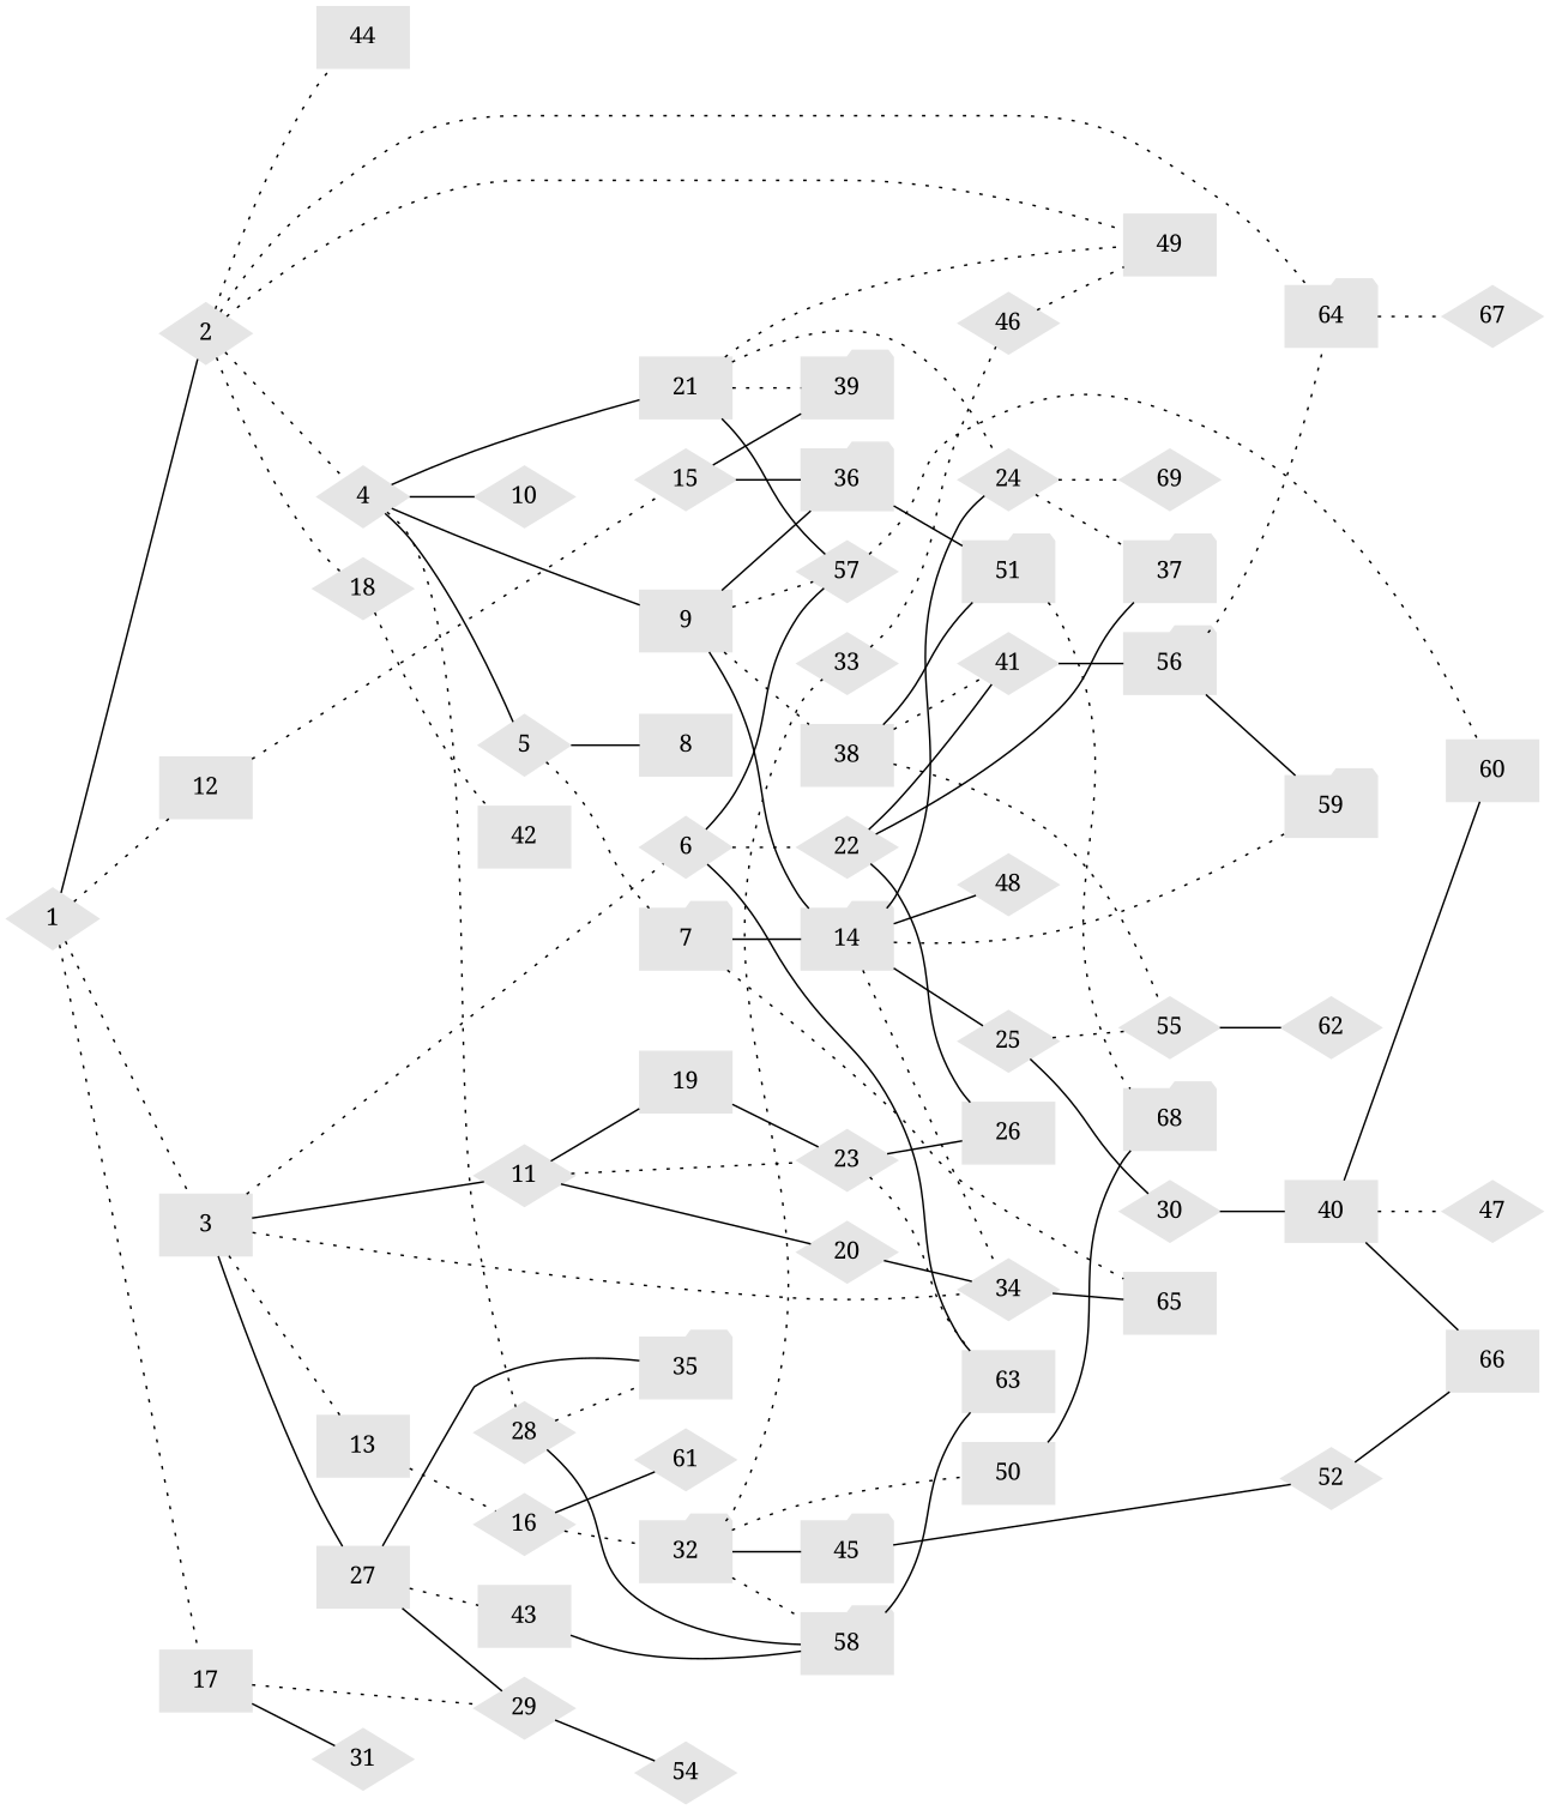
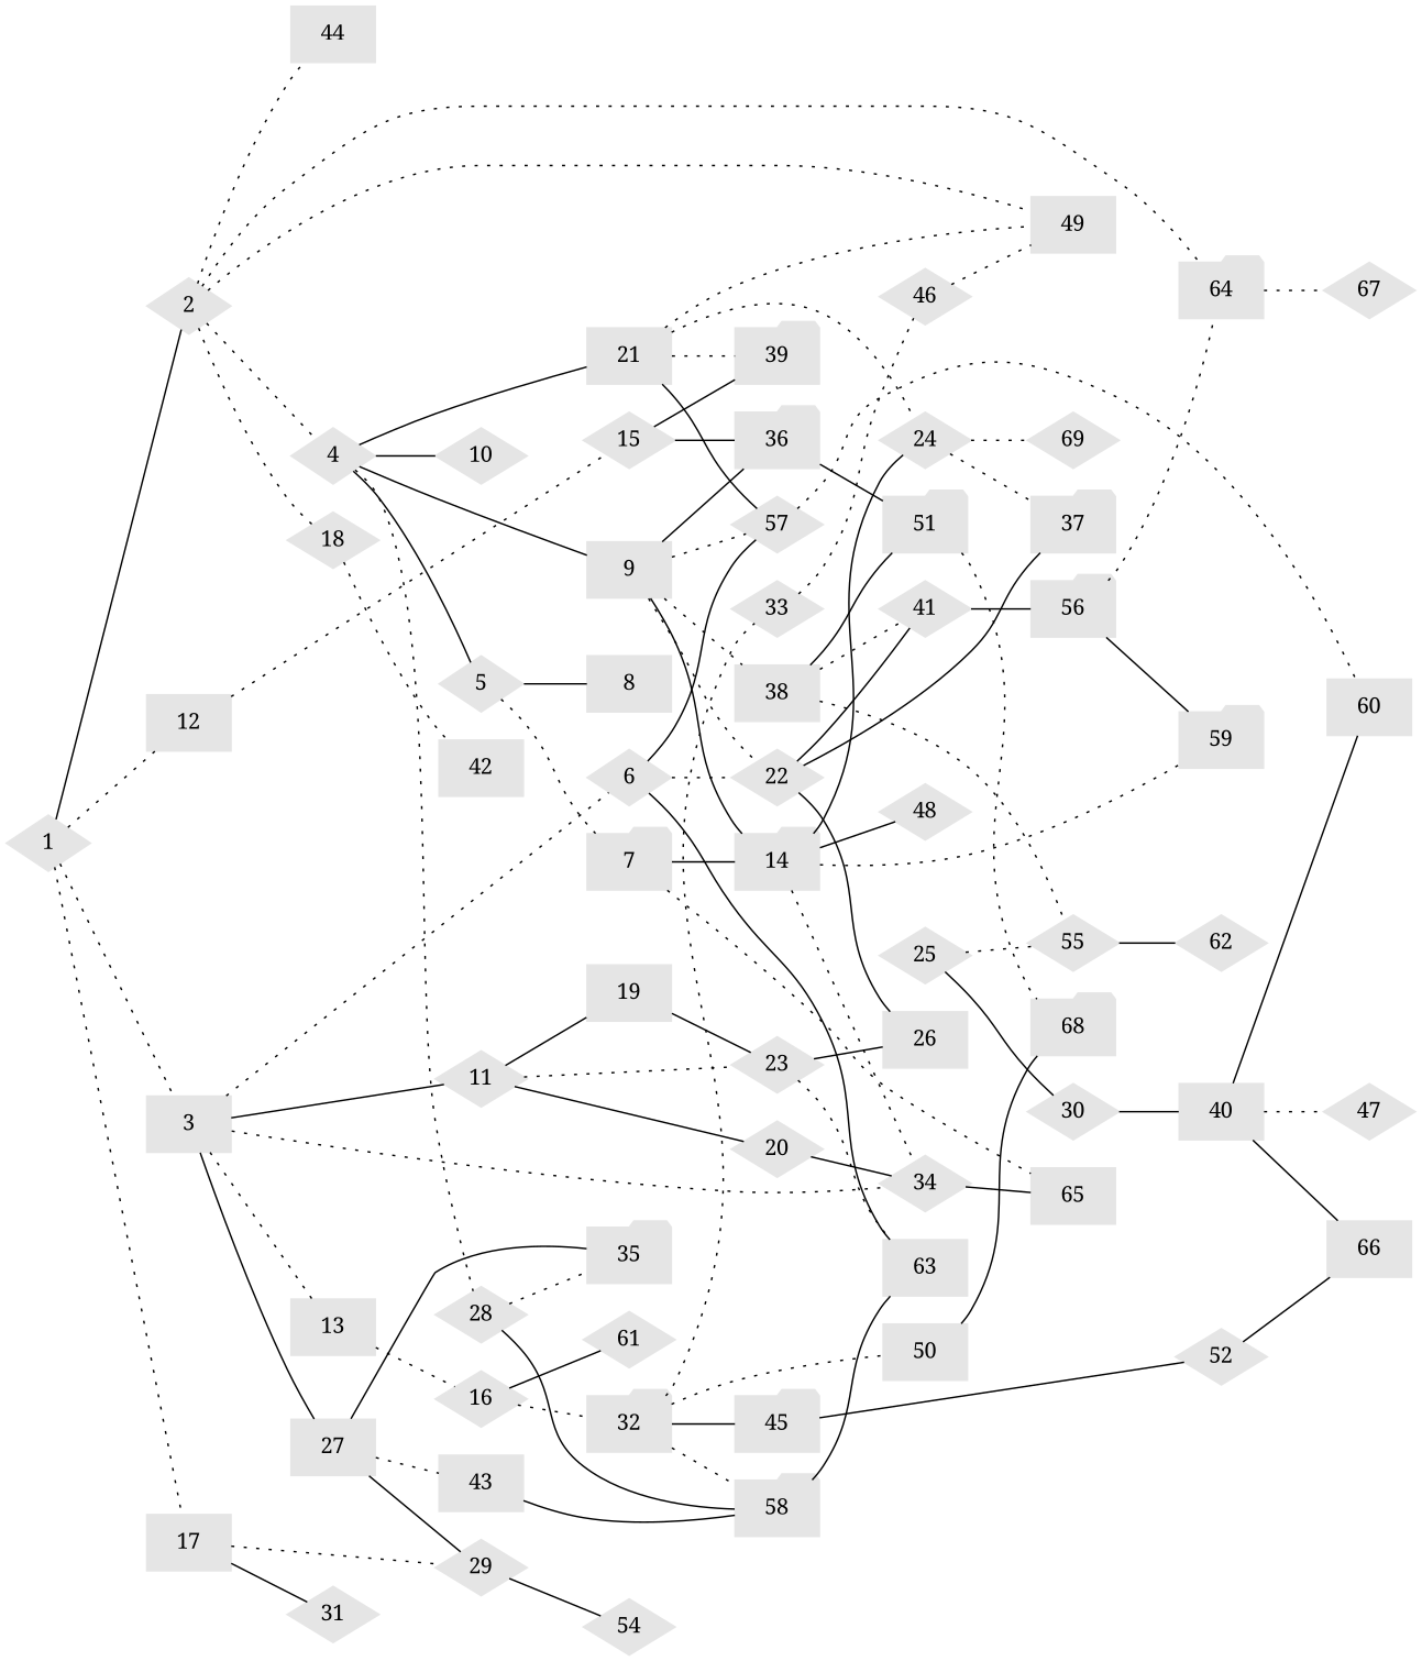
  graph {
    fontname="Noto Serif"
    rankdir=LR
    node [color=gray90 fontname="Noto Serif" shape=diamond style=filled]
    edge [fontname="Noto Serif" style=solid]
    1
    2
    3 [shape=box]
    12 [shape=box]
    17 [shape=box]
    4
    18
    44 [shape=box]
    49 [shape=box]
    64 [shape=folder]
    6
    11
    13 [shape=box]
    27 [shape=box]
    34
    15
    29
    31
    38 [shape=box]
    41
    55
    51 [shape=folder]
    5
    9 [shape=box]
    10
    21 [shape=box]
    28
    42 [shape=box]
    67
    22
    57
    63 [shape=box]
    19 [shape=box]
    20
    23
    16
    35 [shape=folder]
    43 [shape=box]
    65 [shape=box]
    7 [shape=folder]
    8 [shape=box]
    14 [shape=folder]
    36 [shape=folder]
    24
    39 [shape=folder]
    58 [shape=folder]
    26 [shape=box]
    37 [shape=folder]
    60 [shape=box]
    25
    48
    59 [shape=folder]
    32 [shape=folder]
    61
    69
    30
    33
    45 [shape=folder]
    50 [shape=box]
    54
    56 [shape=folder]
    40 [shape=box]
    62
    47
    66 [shape=box]
    46
    52
    68 [shape=folder]
    1 -- 2
    1 -- 3 [style=dotted]
    1 -- 12 [style=dotted]
    1 -- 17 [style=dotted]
    2 -- 4 [style=dotted]
    2 -- 18 [style=dotted]
    2 -- 44 [style=dotted]
    2 -- 49 [style=dotted]
    2 -- 64 [style=dotted]
    3 -- 6 [style=dotted]
    3 -- 11
    3 -- 13 [style=dotted]
    3 -- 27
    3 -- 34 [style=dotted]
    12 -- 15 [style=dotted]
    17 -- 29 [style=dotted]
    17 -- 31
    4 -- 5
    4 -- 9
    4 -- 10
    4 -- 21
    4 -- 28 [style=dotted]
    18 -- 42 [style=dotted]
    64 -- 67 [style=dotted]
    6 -- 22 [style=dotted]
    6 -- 57
    6 -- 63
    11 -- 19
    11 -- 20
    11 -- 23 [style=dotted]
    13 -- 16 [style=dotted]
    27 -- 29
    27 -- 35
    27 -- 43 [style=dotted]
    34 -- 65
    15 -- 36
    15 -- 39
    29 -- 54
    38 -- 41 [style=dotted]
    38 -- 55 [style=dotted]
    38 -- 51
    41 -- 56
    55 -- 62
    51 -- 68 [style=dotted]
    5 -- 7 [style=dotted]
    5 -- 8
    9 -- 38 [style=dotted]
+   9 -- 22 [style=dotted]
    9 -- 57 [style=dotted]
    9 -- 14
    9 -- 36
    21 -- 49 [style=dotted]
    21 -- 57
    21 -- 24 [style=dotted]
    21 -- 39 [style=dotted]
    28 -- 35 [style=dotted]
    28 -- 58
    22 -- 41
    22 -- 26
    22 -- 37
    57 -- 60 [style=dotted]
    19 -- 23
    20 -- 34
    23 -- 63 [style=dotted]
    23 -- 26
    16 -- 32 [style=dotted]
    16 -- 61
    43 -- 58
    7 -- 65 [style=dotted]
    7 -- 14
    14 -- 34 [style=dotted]
    14 -- 24
-   14 -- 25
    14 -- 48
    14 -- 59 [style=dotted]
    36 -- 51
    24 -- 37 [style=dotted]
    24 -- 69 [style=dotted]
    58 -- 63
    25 -- 55 [style=dotted]
    25 -- 30
    32 -- 58 [style=dotted]
    32 -- 33 [style=dotted]
    32 -- 45
    32 -- 50 [style=dotted]
    30 -- 40
    33 -- 46 [style=dotted]
    45 -- 52
    50 -- 68
    56 -- 64 [style=dotted]
    56 -- 59
    40 -- 60
    40 -- 47 [style=dotted]
    40 -- 66
    46 -- 49 [style=dotted]
    52 -- 66
  }
